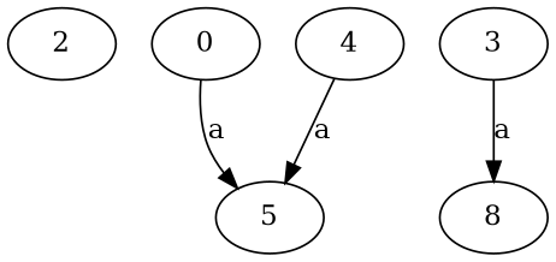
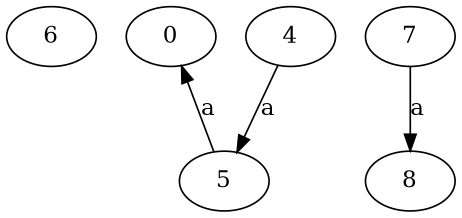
  strict digraph {
-   2
+   2 [label=6]
    0
    5
-   3
+   3 [label=7]
    8
    4
-   0 -> 5 [label=a]
+   5 -> 0 [label=a]
    3 -> 8 [label=a]
    4 -> 5 [label=a]
  }
